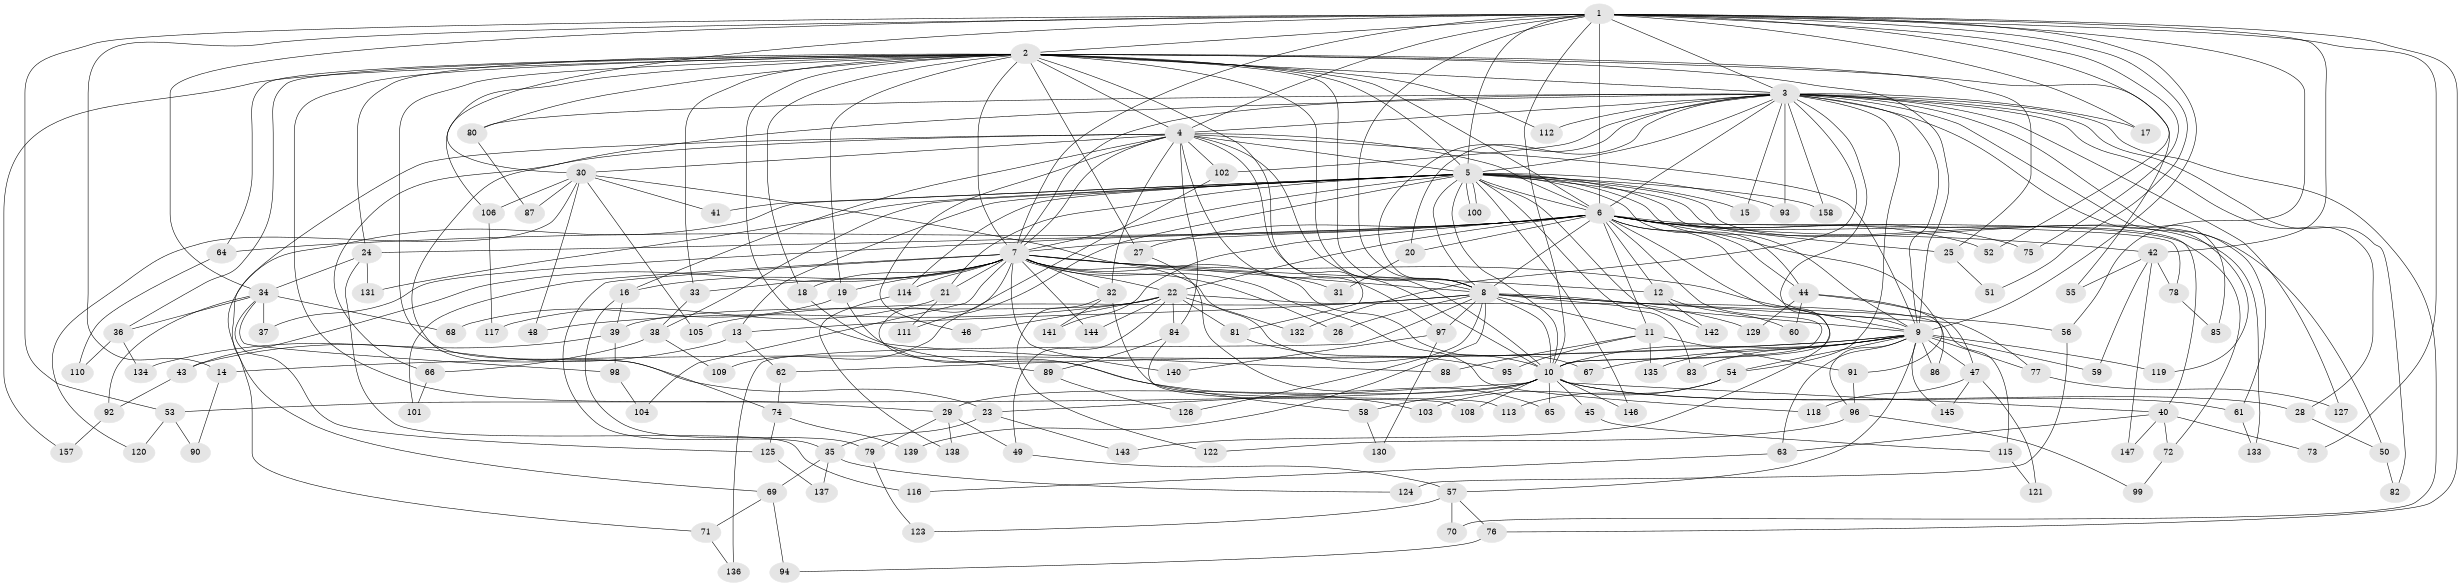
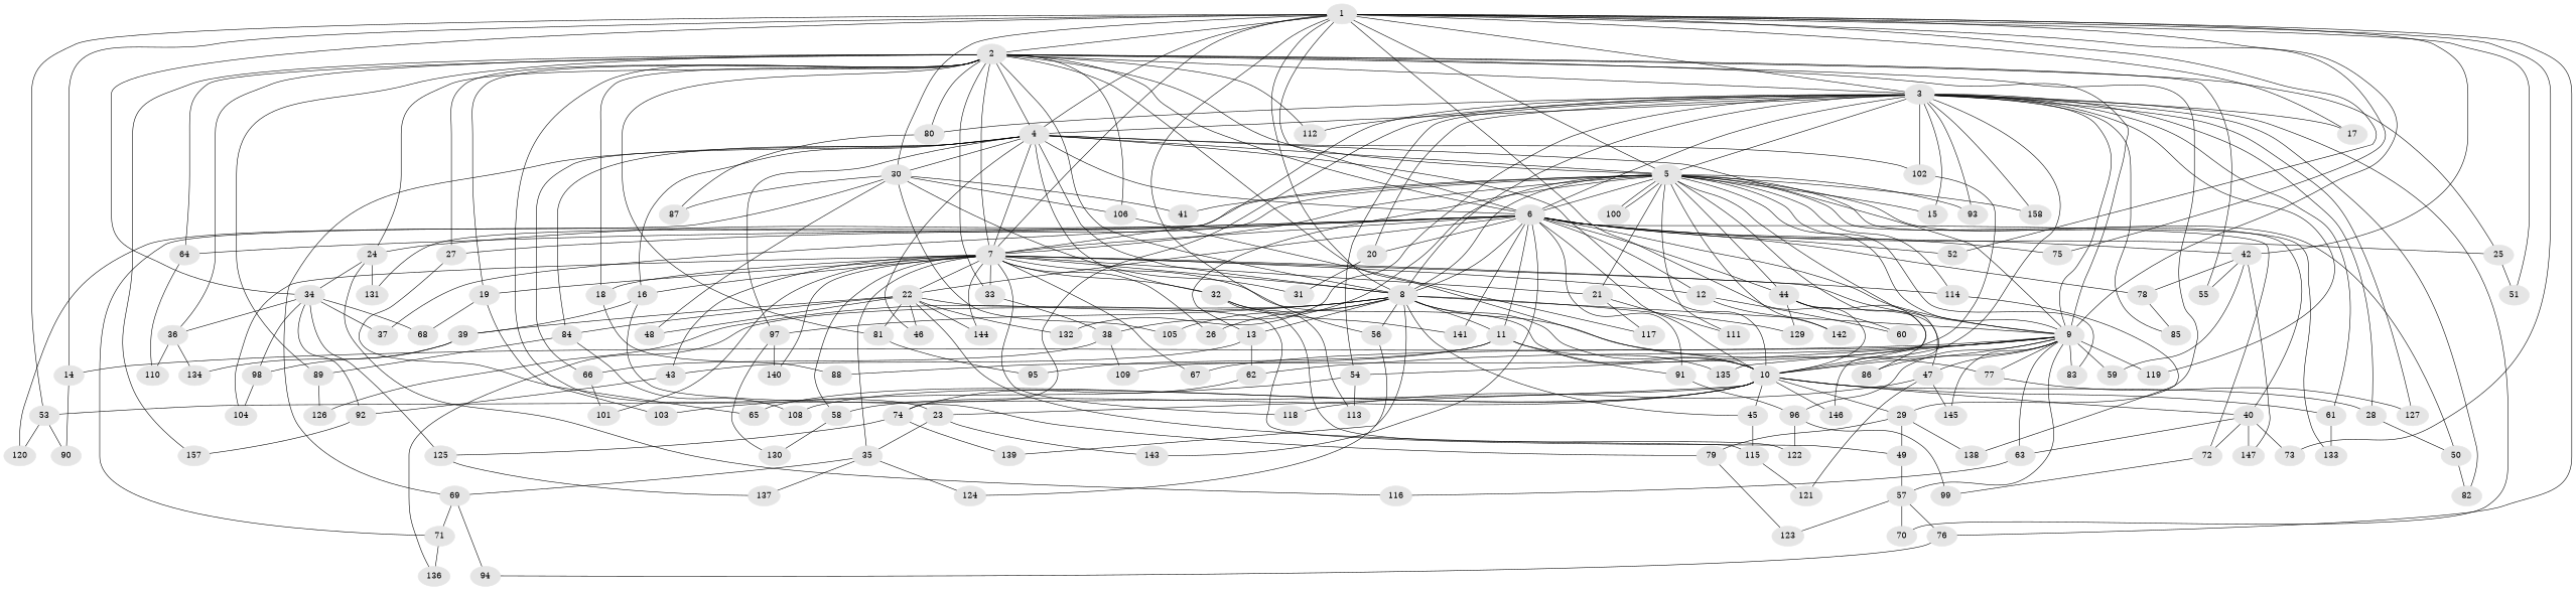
  graph {
    node [color=gray90 style=filled]
    1
    2
    3
    4
    5
    6
    7
    8
    9
    10
    14
    17
    30
    34
    42
    51
    52
    53
    56
    73
    75
    76
    18
    19
    23
    24
    25
    27
    29
    33
    36
    55
    64
    80
    81
    89
    106
    n38 [label=157]
    112
    15
    20
    28
    54
    61
    70
    74
    82
    85
    93
    102
    119
    127
    n53 [label=158]
    132
    16
    32
    46
    66
    69
    84
    97
    13
    21
    38
    40
    41
    44
    50
    71
    83
    100
    111
    114
    131
    133
    142
    146
    11
    12
    22
    37
    72
    78
    91
    141
    143
    26
    35
    43
    58
    67
    101
    104
    118
    140
    144
    45
    77
    105
    126
    129
    136
    139
    47
    57
    59
    62
    63
    86
    96
    135
    145
    65
    108
    90
    31
    48
    87
    120
    68
    92
    98
    125
    147
    124
    94
    88
    103
    116
    79
    49
    138
    110
    134
    95
    117
    113
    109
    39
    122
    130
    60
    115
    99
    137
    121
    123
    1 -- 2
    1 -- 3
    1 -- 4
    1 -- 5
    1 -- 6
    1 -- 7
    1 -- 8
    1 -- 9
    1 -- 10
    1 -- 14
    1 -- 17
    1 -- 30
    1 -- 34
    1 -- 42
    1 -- 51
    1 -- 52
    1 -- 53
    1 -- 56
    1 -- 73
    1 -- 75
    1 -- 76
    2 -- 3
    2 -- 4
    2 -- 5
    2 -- 6
    2 -- 7
    2 -- 8
    2 -- 9
    2 -- 10
    2 -- 18
    2 -- 19
    2 -- 23
    2 -- 24
    2 -- 25
    2 -- 27
    2 -- 29
    2 -- 33
    2 -- 36
    2 -- 55
    2 -- 64
    2 -- 80
    2 -- 81
    2 -- 89
    2 -- 106
    2 -- n38
    2 -- 112
    3 -- 4
    3 -- 5
    3 -- 6
    3 -- 7
    3 -- 8
    3 -- 9
    3 -- 10
    3 -- 17
    3 -- 80
    3 -- 112
    3 -- 15
    3 -- 20
    3 -- 28
    3 -- 54
    3 -- 61
    3 -- 70
    3 -- 74
    3 -- 82
    3 -- 85
    3 -- 93
    3 -- 102
    3 -- 119
    3 -- 127
    3 -- n53
    3 -- 132
    4 -- 5
    4 -- 6
    4 -- 7
    4 -- 8
    4 -- 9
    4 -- 10
    4 -- 30
    4 -- 102
    4 -- 16
    4 -- 32
    4 -- 46
    4 -- 66
    4 -- 69
    4 -- 84
    4 -- 97
    5 -- 6
    5 -- 7
    5 -- 8
    5 -- 9
    5 -- 10
    5 -- 15
    5 -- 93
    5 -- n53
    5 -- 13
    5 -- 21
    5 -- 38
    5 -- 40
    5 -- 41
    5 -- 44
    5 -- 50
    5 -- 71
    5 -- 83
    5 -- 100
    5 -- 100
    5 -- 111
    5 -- 114
    5 -- 131
    5 -- 133
    5 -- 142
    5 -- 146
    6 -- 7
    6 -- 8
    6 -- 9
    6 -- 10
    6 -- 42
    6 -- 52
    6 -- 75
    6 -- 24
    6 -- 25
    6 -- 27
    6 -- 64
    6 -- 20
    6 -- 44
    6 -- 11
    6 -- 12
    6 -- 22
    6 -- 37
    6 -- 72
    6 -- 78
    6 -- 91
    6 -- 141
    6 -- 143
    7 -- 8
    7 -- 9
    7 -- 10
    7 -- 18
    7 -- 19
    7 -- 33
    7 -- 16
    7 -- 32
    7 -- 21
    7 -- 114
    7 -- 12
    7 -- 22
    7 -- 26
    7 -- 35
    7 -- 43
    7 -- 58
    7 -- 67
    7 -- 101
    7 -- 104
    7 -- 118
    7 -- 140
    7 -- 144
    8 -- 9
    8 -- 10
    8 -- 56
    8 -- 97
    8 -- 13
    8 -- 11
    8 -- 26
+   8 -- 45
    8 -- 77
    8 -- 105
    8 -- 126
    8 -- 129
    8 -- 136
    8 -- 139
    9 -- 10
    9 -- 14
    9 -- 54
    9 -- 119
    9 -- 83
    9 -- 67
    9 -- 77
    9 -- 47
    9 -- 57
    9 -- 59
    9 -- 62
    9 -- 63
    9 -- 86
    9 -- 96
    9 -- 135
    9 -- 145
    10 -- 53
    10 -- 23
    10 -- 29
    10 -- 28
    10 -- 61
    10 -- 40
    10 -- 146
    10 -- 58
    10 -- 45
    10 -- 65
    10 -- 108
    14 -- 90
    30 -- 106
    30 -- 41
    30 -- 105
    30 -- 31
    30 -- 48
    30 -- 87
    30 -- 120
    34 -- 36
    34 -- 37
    34 -- 68
    34 -- 92
    34 -- 98
    34 -- 125
    42 -- 55
    42 -- 78
    42 -- 59
    42 -- 147
    53 -- 90
    53 -- 120
    56 -- 124
    76 -- 94
    18 -- 88
    19 -- 68
    19 -- 103
    23 -- 143
    23 -- 35
    24 -- 34
    24 -- 131
    24 -- 116
    25 -- 51
    27 -- 65
    29 -- 79
    29 -- 49
    29 -- 138
    33 -- 38
    36 -- 110
    36 -- 134
    64 -- 110
    80 -- 87
    81 -- 95
    89 -- 126
    106 -- 117
    20 -- 31
    28 -- 50
    54 -- 103
    54 -- 113
    61 -- 133
    74 -- 139
    74 -- 125
    102 -- 109
    16 -- 79
    16 -- 39
    32 -- 141
    32 -- 113
    32 -- 122
    66 -- 101
    69 -- 71
    69 -- 94
    84 -- 89
    84 -- 108
    97 -- 140
    97 -- 130
    13 -- 43
    13 -- 62
    21 -- 111
    21 -- 117
    38 -- 66
    38 -- 109
    40 -- 73
    40 -- 72
    40 -- 63
    40 -- 147
    44 -- 129
    44 -- 47
    44 -- 86
    44 -- 60
    50 -- 82
    71 -- 136
    114 -- 138
    11 -- 91
    11 -- 135
    11 -- 88
    11 -- 95
    12 -- 142
    12 -- 60
    22 -- 81
    22 -- 132
    22 -- 46
    22 -- 84
    22 -- 144
    22 -- 48
    22 -- 49
    22 -- 39
    22 -- 115
    72 -- 99
    78 -- 85
    91 -- 96
    35 -- 69
    35 -- 124
    35 -- 137
    43 -- 92
    58 -- 130
    45 -- 115
    77 -- 127
    47 -- 118
    47 -- 145
    47 -- 121
    57 -- 76
    57 -- 70
    57 -- 123
    62 -- 74
    63 -- 116
    96 -- 122
    96 -- 99
    92 -- n38
    98 -- 104
    125 -- 137
    79 -- 123
    49 -- 57
    39 -- 98
    39 -- 134
    115 -- 121
  }
